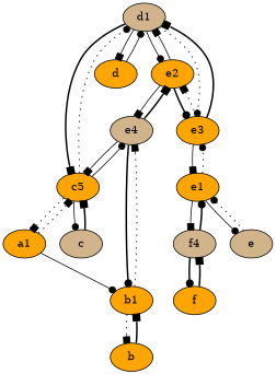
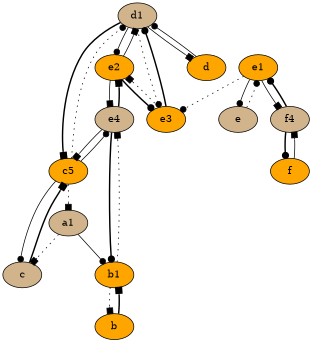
  digraph {
    node [fillcolor=orange style=filled]
    edge [arrowhead=box style=solid]
    d1 [fillcolor=tan]
    e2
    d
    n4 [label=c5]
    e3
    e4 [fillcolor=tan]
    c [fillcolor=tan]
-   a1
+   a1 [fillcolor=tan]
    e1
    e [fillcolor=tan]
    n11 [fillcolor=tan label=f4]
    b1
    f
    b
    d1 -> e2 [arrowhead=dot]
    d1 -> d
    d1 -> n4 [style=bold]
    d1 -> e3 [arrowhead=dot style=dotted]
    e2 -> d1
    e2 -> e3 [arrowhead=dot style=bold]
    e2 -> e4
    d -> d1 [arrowhead=dot]
    n4 -> d1 [arrowhead=dot style=dotted]
    n4 -> e4 [arrowhead=dot]
    n4 -> c [arrowhead=dot]
    n4 -> a1 [style=dotted]
-   e3 -> d1 [style=bold]
+   e3 -> d1 [arrowhead=dot style=bold]
    e3 -> e2 [style=dotted]
-   e3 -> e1
    e4 -> e2 [style=bold]
    e4 -> n4
    e4 -> b1 [arrowhead=dot style=bold]
    c -> n4 [style=bold]
-   a1 -> n4 [style=dotted]
+   a1 -> c [style=dotted]
    a1 -> b1 [arrowhead=dot]
    e1 -> e3 [arrowhead=dot style=dotted]
    e1 -> e [arrowhead=dot]
    e1 -> n11
    e -> e1 [arrowhead=dot style=dotted]
    n11 -> e1 [arrowhead=dot style=bold]
    n11 -> f [arrowhead=dot style=bold]
    b1 -> e4 [style=dotted]
    b1 -> b [style=dotted]
-   f -> n11 [style=bold]
+   f -> n11
    b -> b1 [style=bold]
  }
